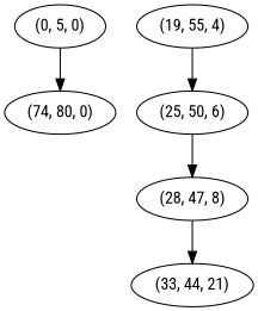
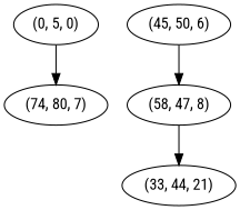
  digraph {
    fontname="Roboto Condensed"
    node [fontname="Roboto Condensed"]
    edge [fontname="Roboto Condensed"]
    n1 [label="(0, 5, 0)"]
-   "(74, 80, 7)" [label="(74, 80, 0)"]
-   "(19, 55, 4)"
-   "(25, 50, 6)"
-   "(28, 47, 8)"
+   "(74, 80, 7)"
+   "(25, 50, 6)" [label="(45, 50, 6)"]
+   "(28, 47, 8)" [label="(58, 47, 8)"]
    n6 [label="(33, 44, 21)"]
    n1 -> "(74, 80, 7)"
-   "(19, 55, 4)" -> "(25, 50, 6)"
    "(25, 50, 6)" -> "(28, 47, 8)"
    "(28, 47, 8)" -> n6
  }
